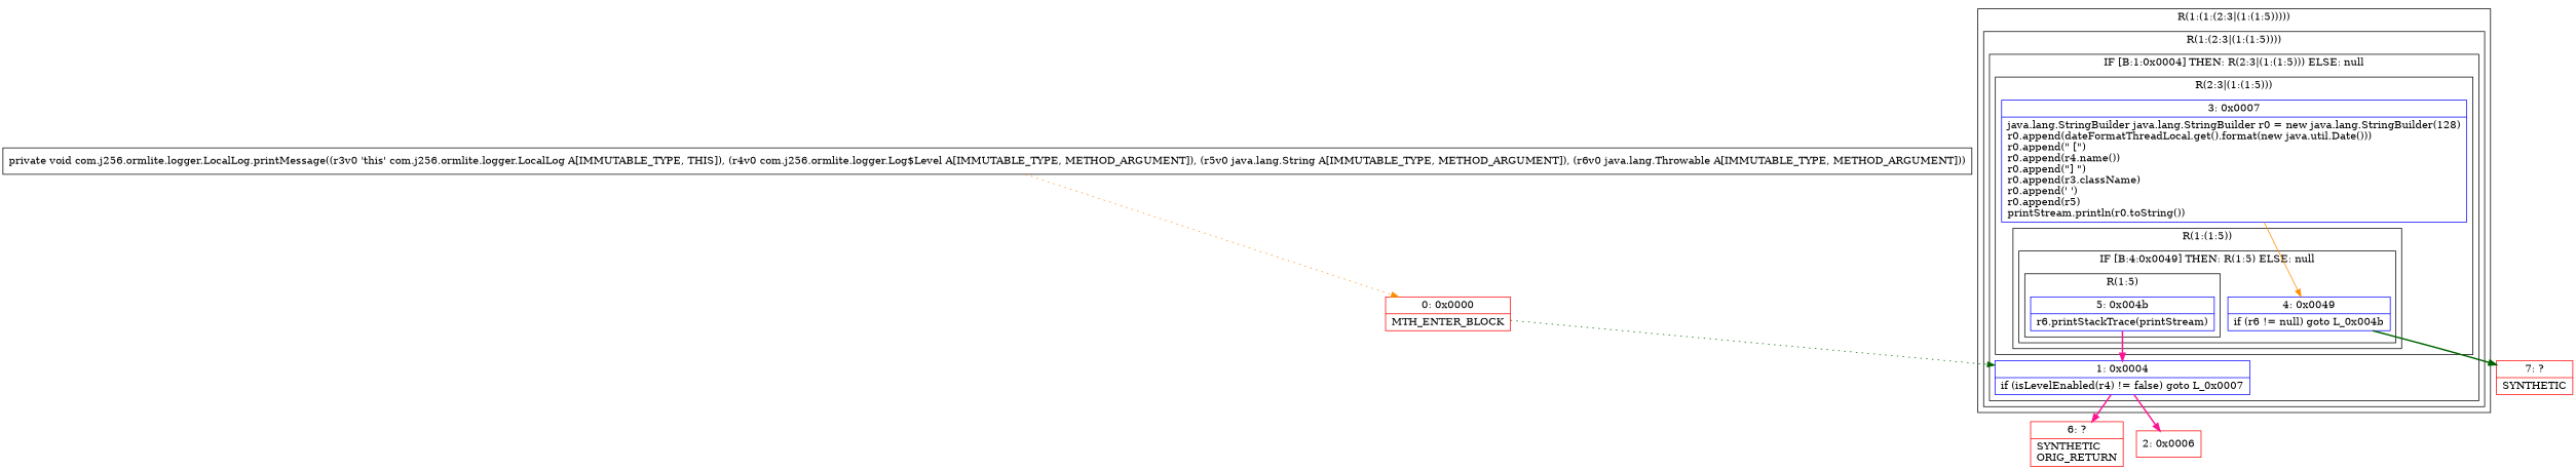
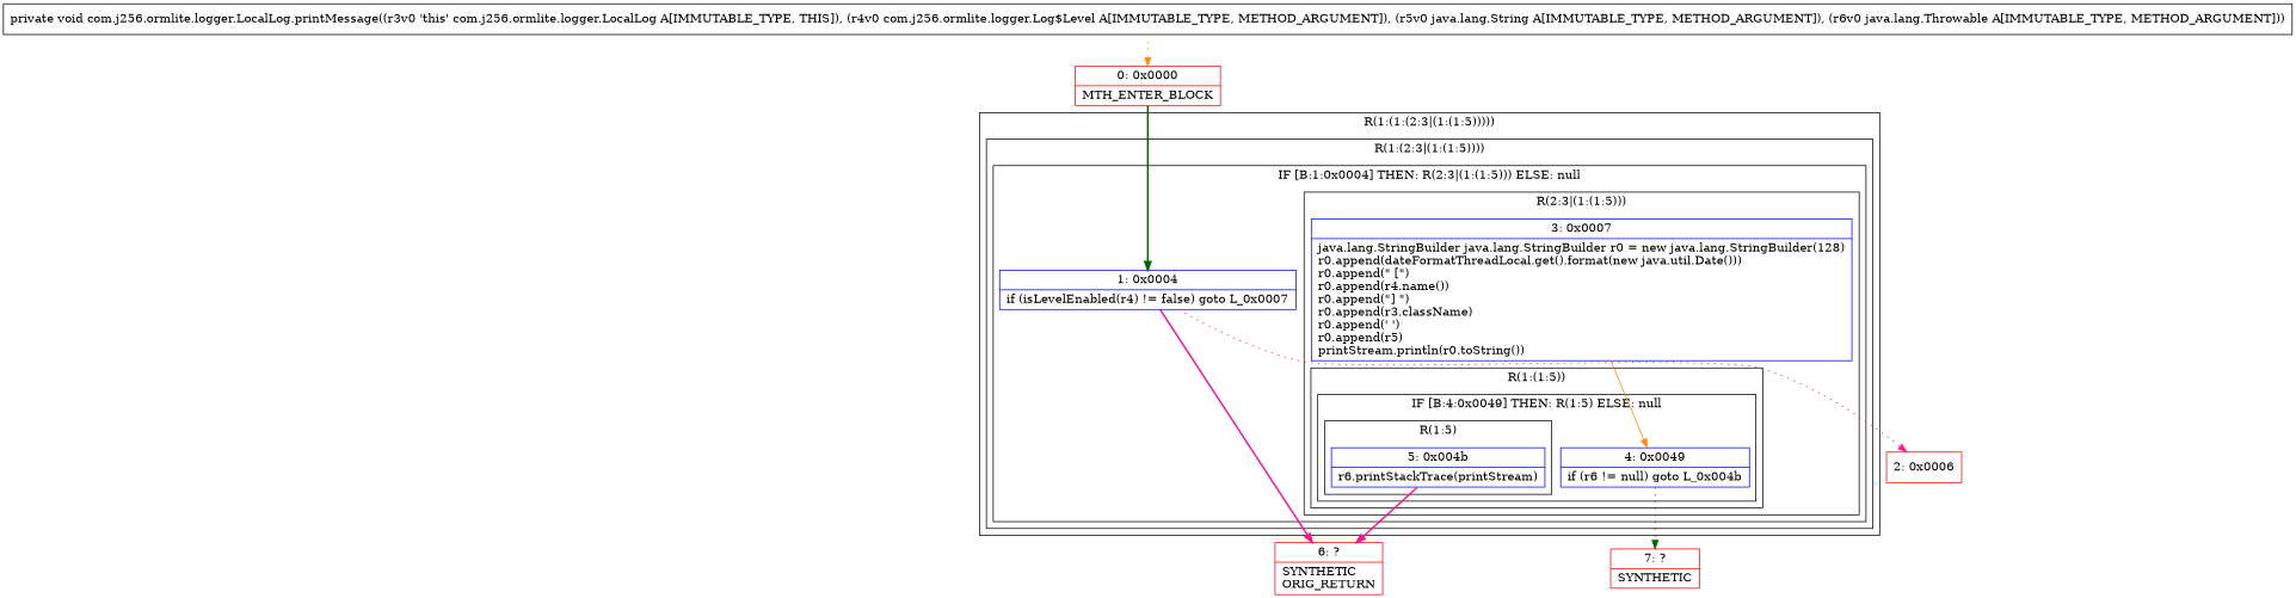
  digraph {
    node [color=blue shape=record]
    edge [color=deeppink style=dotted]
    n1 [label="{5\:\ 0x004b|r6.printStackTrace(printStream)\l}"]
    n2 [label="{4\:\ 0x0049|if (r6 != null) goto L_0x004b\l}"]
    n3 [label="{3\:\ 0x0007|java.lang.StringBuilder java.lang.StringBuilder r0 = new java.lang.StringBuilder(128)\lr0.append(dateFormatThreadLocal.get().format(new java.util.Date()))\lr0.append(\" [\")\lr0.append(r4.name())\lr0.append(\"] \")\lr0.append(r3.className)\lr0.append(' ')\lr0.append(r5)\lprintStream.println(r0.toString())\l}"]
    n4 [label="{1\:\ 0x0004|if (isLevelEnabled(r4) != false) goto L_0x0007\l}"]
    n5 [color=red label="{6\:\ ?|SYNTHETIC\lORIG_RETURN\l}"]
    n6 [color=red label="{7\:\ ?|SYNTHETIC\l}"]
    n7 [color=red label="{2\:\ 0x0006}"]
    n8 [color=red label="{0\:\ 0x0000|MTH_ENTER_BLOCK\l}"]
    n9 [label="{private void com.j256.ormlite.logger.LocalLog.printMessage((r3v0 'this' com.j256.ormlite.logger.LocalLog A[IMMUTABLE_TYPE, THIS]), (r4v0 com.j256.ormlite.logger.Log$Level A[IMMUTABLE_TYPE, METHOD_ARGUMENT]), (r5v0 java.lang.String A[IMMUTABLE_TYPE, METHOD_ARGUMENT]), (r6v0 java.lang.Throwable A[IMMUTABLE_TYPE, METHOD_ARGUMENT])) }" color=""]
    subgraph cluster_1 {
      label="R(1:(1:(2:3|(1:(1:5)))))"
      subgraph cluster_2 {
        label="R(1:(2:3|(1:(1:5))))"
        subgraph cluster_3 {
          label="IF [B:1:0x0004] THEN: R(2:3|(1:(1:5))) ELSE: null"
          n4
          subgraph cluster_4 {
            label="R(2:3|(1:(1:5)))"
            n3
            subgraph cluster_5 {
              label="R(1:(1:5))"
              subgraph cluster_6 {
                label="IF [B:4:0x0049] THEN: R(1:5) ELSE: null"
                n2
                subgraph cluster_7 {
                  label="R(1:5)"
                  n1
                }
              }
            }
          }
        }
      }
    }
-   n1 -> n4 [style=bold]
-   n2 -> n6 [color=darkgreen style=bold]
+   n1 -> n5 [style=bold]
+   n2 -> n6 [color=darkgreen]
    n3 -> n2 [color=darkorange style=solid]
    n4 -> n5 [style=bold]
-   n4 -> n7 [style=bold]
-   n8 -> n4 [color=darkgreen]
+   n4 -> n7
+   n8 -> n4 [color=darkgreen style=bold]
    n9 -> n8 [color=darkorange]
  }
